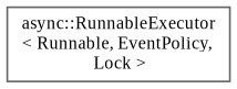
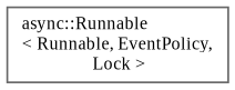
  digraph {
    rankdir=TB
    fontname="Liberation Serif"
-   n1 [color=grey40 fillcolor=white fontname="Liberation Serif" fontsize=10 height=0.2 label="async::RunnableExecutor\l\< Runnable, EventPolicy,\l Lock \>" shape=box style=filled width=0.4]
+   n1 [color=grey40 fillcolor=white fontname="Liberation Serif" fontsize=10 height=0.2 label="async::Runnable\l\< Runnable, EventPolicy,\l Lock \>" shape=box style=filled width=0.4]
  }
